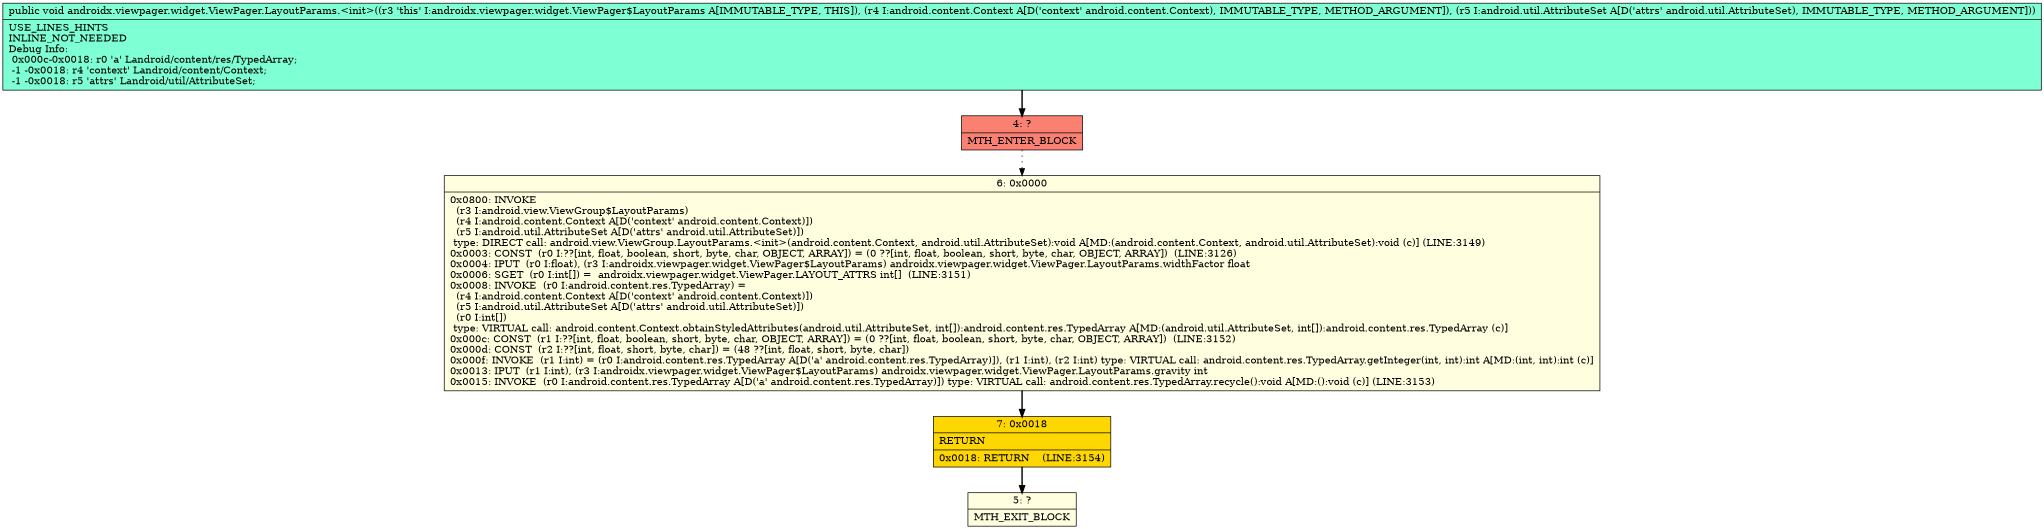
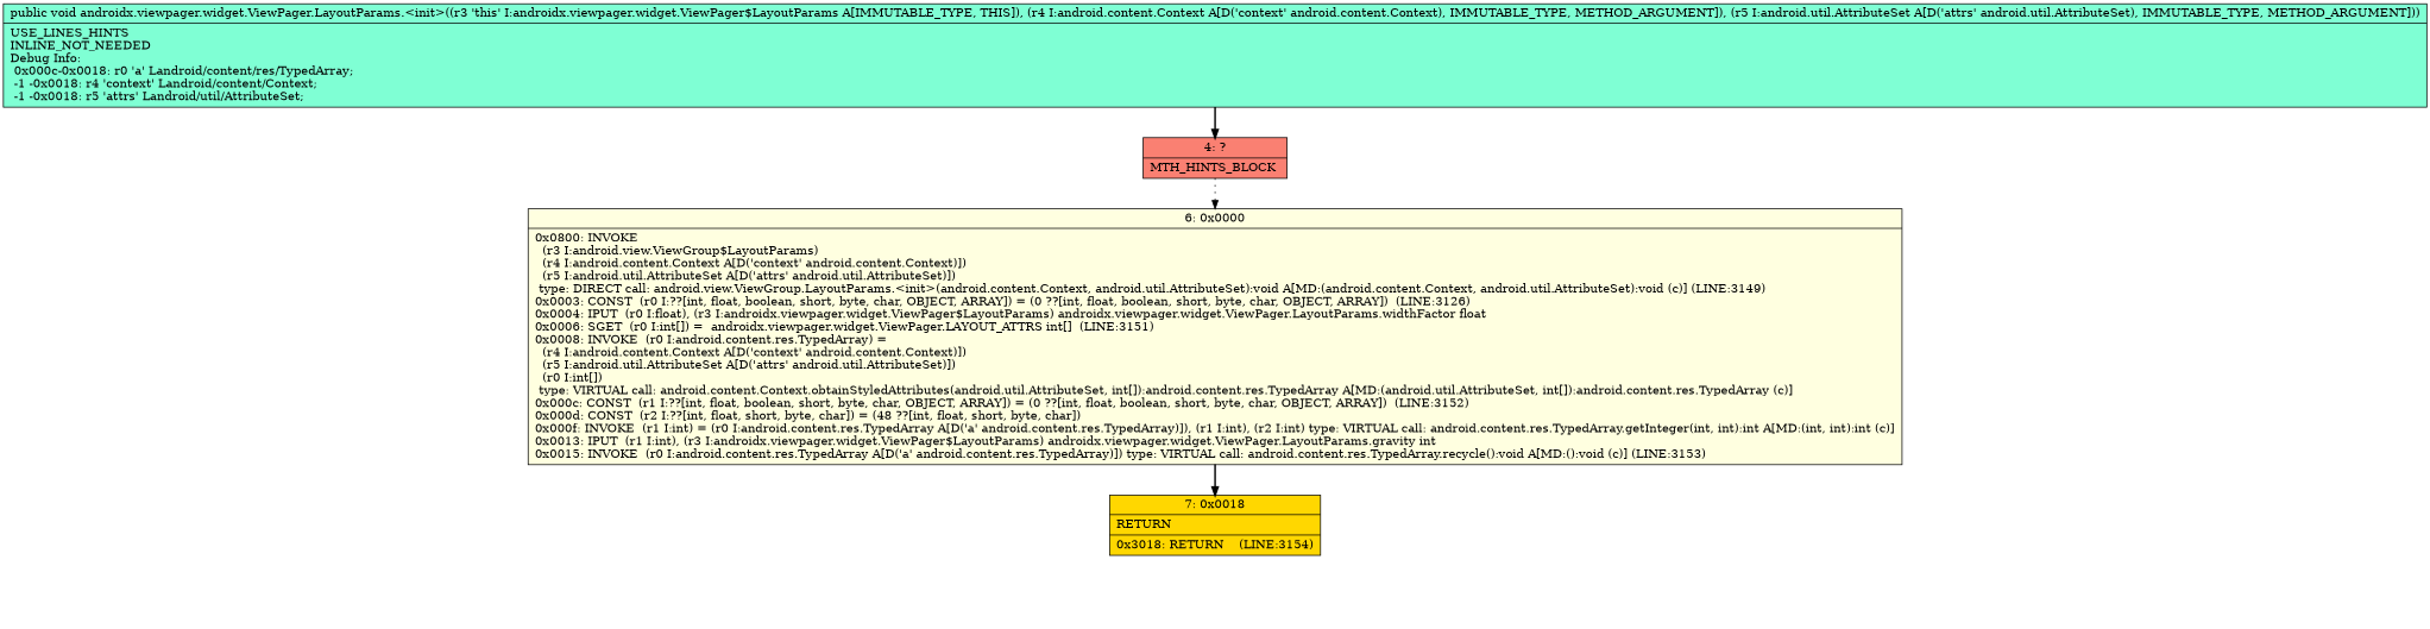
  digraph {
    node [fillcolor=lightyellow shape=record style=filled]
    edge [style=bold]
-   n1 [fillcolor=salmon label="{4\:\ ?|MTH_ENTER_BLOCK\l}"]
+   n1 [fillcolor=salmon label="{4\:\ ?|MTH_HINTS_BLOCK\l}"]
    n2 [label="{6\:\ 0x0000|0x0800: INVOKE  \l  (r3 I:android.view.ViewGroup$LayoutParams)\l  (r4 I:android.content.Context A[D('context' android.content.Context)])\l  (r5 I:android.util.AttributeSet A[D('attrs' android.util.AttributeSet)])\l type: DIRECT call: android.view.ViewGroup.LayoutParams.\<init\>(android.content.Context, android.util.AttributeSet):void A[MD:(android.content.Context, android.util.AttributeSet):void (c)] (LINE:3149)\l0x0003: CONST  (r0 I:??[int, float, boolean, short, byte, char, OBJECT, ARRAY]) = (0 ??[int, float, boolean, short, byte, char, OBJECT, ARRAY])  (LINE:3126)\l0x0004: IPUT  (r0 I:float), (r3 I:androidx.viewpager.widget.ViewPager$LayoutParams) androidx.viewpager.widget.ViewPager.LayoutParams.widthFactor float \l0x0006: SGET  (r0 I:int[]) =  androidx.viewpager.widget.ViewPager.LAYOUT_ATTRS int[]  (LINE:3151)\l0x0008: INVOKE  (r0 I:android.content.res.TypedArray) = \l  (r4 I:android.content.Context A[D('context' android.content.Context)])\l  (r5 I:android.util.AttributeSet A[D('attrs' android.util.AttributeSet)])\l  (r0 I:int[])\l type: VIRTUAL call: android.content.Context.obtainStyledAttributes(android.util.AttributeSet, int[]):android.content.res.TypedArray A[MD:(android.util.AttributeSet, int[]):android.content.res.TypedArray (c)]\l0x000c: CONST  (r1 I:??[int, float, boolean, short, byte, char, OBJECT, ARRAY]) = (0 ??[int, float, boolean, short, byte, char, OBJECT, ARRAY])  (LINE:3152)\l0x000d: CONST  (r2 I:??[int, float, short, byte, char]) = (48 ??[int, float, short, byte, char]) \l0x000f: INVOKE  (r1 I:int) = (r0 I:android.content.res.TypedArray A[D('a' android.content.res.TypedArray)]), (r1 I:int), (r2 I:int) type: VIRTUAL call: android.content.res.TypedArray.getInteger(int, int):int A[MD:(int, int):int (c)]\l0x0013: IPUT  (r1 I:int), (r3 I:androidx.viewpager.widget.ViewPager$LayoutParams) androidx.viewpager.widget.ViewPager.LayoutParams.gravity int \l0x0015: INVOKE  (r0 I:android.content.res.TypedArray A[D('a' android.content.res.TypedArray)]) type: VIRTUAL call: android.content.res.TypedArray.recycle():void A[MD:():void (c)] (LINE:3153)\l}"]
-   n3 [fillcolor=gold label="{7\:\ 0x0018|RETURN\l|0x0018: RETURN    (LINE:3154)\l}"]
-   n4 [label="{5\:\ ?|MTH_EXIT_BLOCK\l}"]
+   n3 [fillcolor=gold label="{7\:\ 0x0018|RETURN\l|0x3018: RETURN    (LINE:3154)\l}"]
    n5 [fillcolor=aquamarine label="{public void androidx.viewpager.widget.ViewPager.LayoutParams.\<init\>((r3 'this' I:androidx.viewpager.widget.ViewPager$LayoutParams A[IMMUTABLE_TYPE, THIS]), (r4 I:android.content.Context A[D('context' android.content.Context), IMMUTABLE_TYPE, METHOD_ARGUMENT]), (r5 I:android.util.AttributeSet A[D('attrs' android.util.AttributeSet), IMMUTABLE_TYPE, METHOD_ARGUMENT]))  | USE_LINES_HINTS\lINLINE_NOT_NEEDED\lDebug Info:\l  0x000c\-0x0018: r0 'a' Landroid\/content\/res\/TypedArray;\l  \-1 \-0x0018: r4 'context' Landroid\/content\/Context;\l  \-1 \-0x0018: r5 'attrs' Landroid\/util\/AttributeSet;\l}"]
    n1 -> n2 [style=dotted]
    n2 -> n3
-   n3 -> n4
    n5 -> n1
  }
